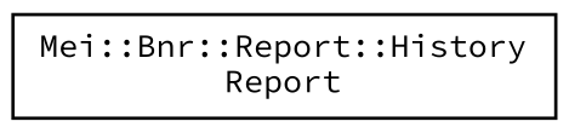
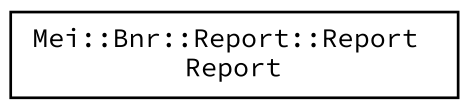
  digraph {
    rankdir=LR
    fontname="Source Code Pro"
-   n1 [color=black fillcolor=white fontname="Source Code Pro" fontsize=10 height=0.2 label="Mei::Bnr::Report::History\lReport" shape=record style=filled width=0.4]
+   n1 [color=black fillcolor=white fontname="Source Code Pro" fontsize=10 height=0.2 label="Mei::Bnr::Report::Report\lReport" shape=record style=filled width=0.4]
  }
